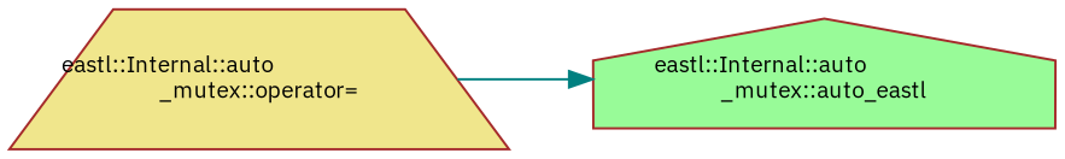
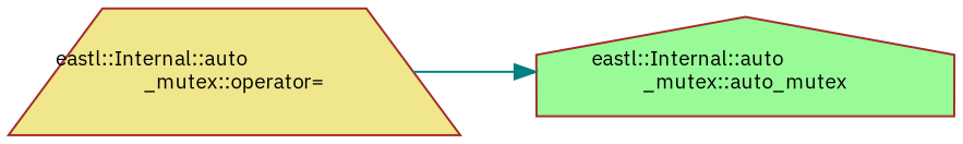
  digraph {
    rankdir=LR
    fontname="IBM Plex Sans"
    node [color=brown fontname="IBM Plex Sans" fontsize=10 style=filled]
    n1 [fillcolor=khaki fontcolor=black height=0.2 label="eastl::Internal::auto\l_mutex::operator=" shape=trapezium width=0.4]
-   n2 [fillcolor=palegreen height=0.2 label="eastl::Internal::auto\l_mutex::auto_eastl" shape=house width=0.4]
+   n2 [fillcolor=palegreen height=0.2 label="eastl::Internal::auto\l_mutex::auto_mutex" shape=house width=0.4]
    n1 -> n2 [color=teal fontname="IBM Plex Sans" fontsize=10 labelfontname=Helvetica labelfontsize=10 style=solid]
  }
